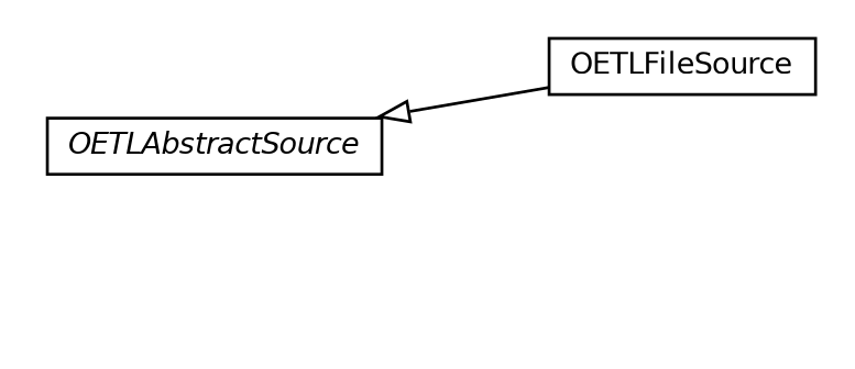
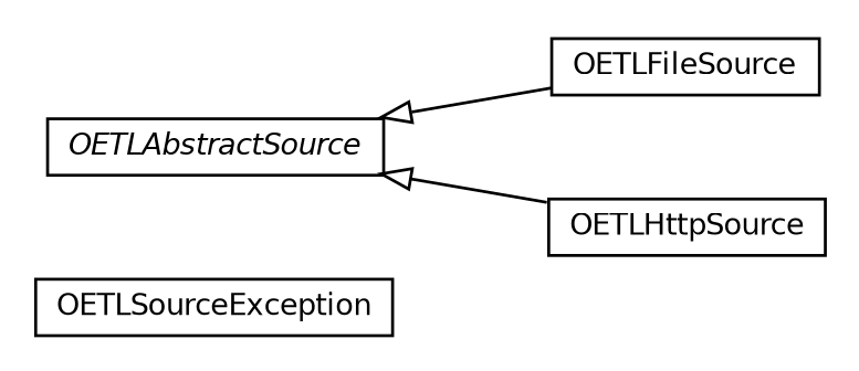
  digraph {
    nodesep=0.25
    rankdir=LR
    ranksep=0.5
    node [fontcolor=black fontname=Helvetica fontsize=10.0 shape=plaintext]
    edge [arrowtail=empty dir=back fontname=Helvetica fontsize=10 headport=p labelfontname=Helvetica labelfontsize=10 tailport=p]
+   n1 [label=<<table title="com.orientechnologies.orient.etl.source.OETLSourceException" border="0" cellborder="1" cellspacing="0" cellpadding="2" port="p" href="./OETLSourceException.html"> 		<tr><td><table border="0" cellspacing="0" cellpadding="1"> <tr><td align="center" balign="center"> OETLSourceException </td></tr> 		</table></td></tr> 		</table>>]
    n2 [label=<<table title="com.orientechnologies.orient.etl.source.OETLFileSource" border="0" cellborder="1" cellspacing="0" cellpadding="2" port="p" href="./OETLFileSource.html"> 		<tr><td><table border="0" cellspacing="0" cellpadding="1"> <tr><td align="center" balign="center"> OETLFileSource </td></tr> 		</table></td></tr> 		</table>>]
    n3 [label=<<table title="com.orientechnologies.orient.etl.source.OETLAbstractSource" border="0" cellborder="1" cellspacing="0" cellpadding="2" port="p" href="./OETLAbstractSource.html"> 		<tr><td><table border="0" cellspacing="0" cellpadding="1"> <tr><td align="center" balign="center"><font face="Helvetica-Oblique"> OETLAbstractSource </font></td></tr> 		</table></td></tr> 		</table>>]
+   n4 [label=<<table title="com.orientechnologies.orient.etl.source.OETLHttpSource" border="0" cellborder="1" cellspacing="0" cellpadding="2" port="p" href="./OETLHttpSource.html"> 		<tr><td><table border="0" cellspacing="0" cellpadding="1"> <tr><td align="center" balign="center"> OETLHttpSource </td></tr> 		</table></td></tr> 		</table>>]
    n3 -> n2
+   n3 -> n4
  }
